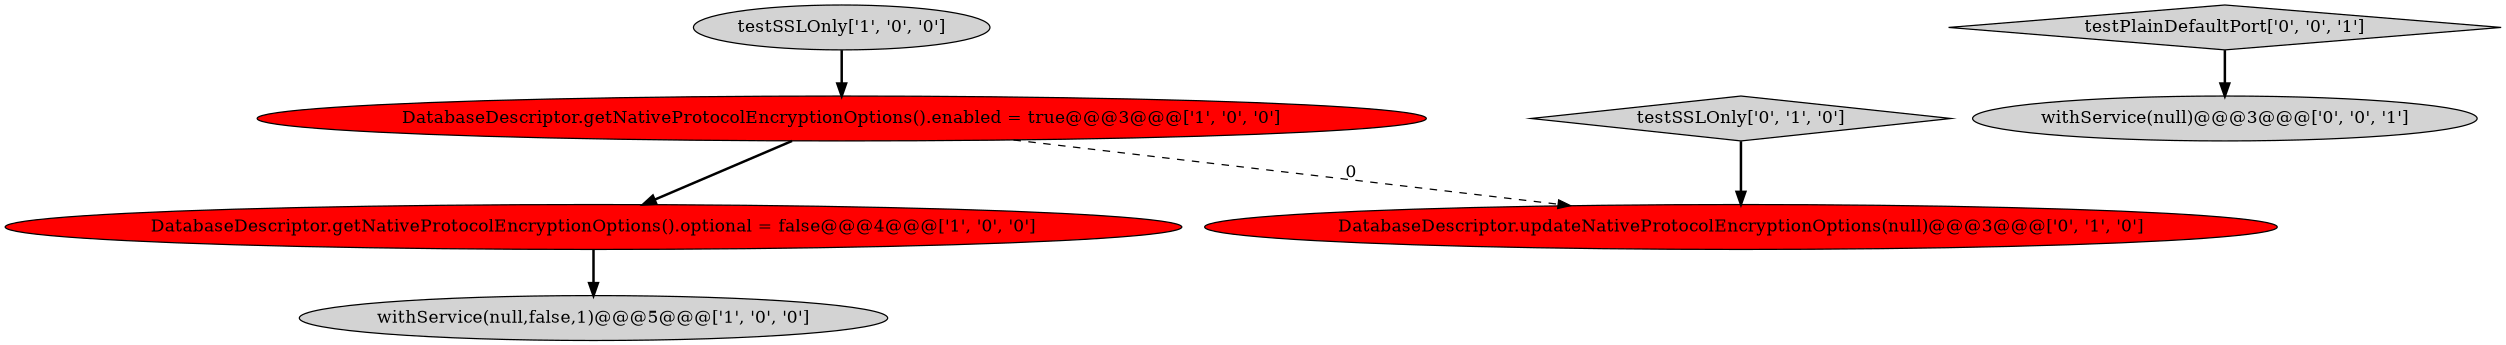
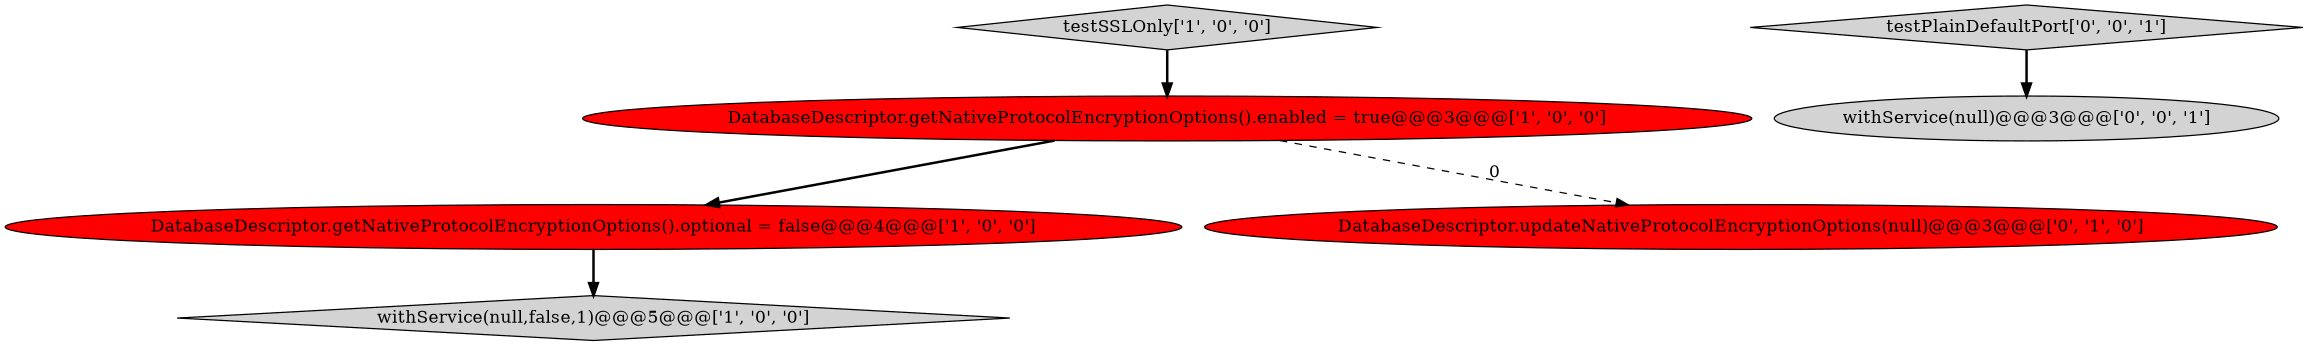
  digraph {
    node [fillcolor=lightgray shape=ellipse style=filled]
    edge [style=bold]
-   n1 [label="testSSLOnly['1', '0', '0']"]
+   n1 [label="testSSLOnly['1', '0', '0']" shape=diamond]
    n2 [fillcolor=red label="DatabaseDescriptor.getNativeProtocolEncryptionOptions().enabled = true@@@3@@@['1', '0', '0']"]
    n3 [fillcolor=red label="DatabaseDescriptor.getNativeProtocolEncryptionOptions().optional = false@@@4@@@['1', '0', '0']"]
    n4 [fillcolor=red label="DatabaseDescriptor.updateNativeProtocolEncryptionOptions(null)@@@3@@@['0', '1', '0']"]
-   n5 [label="withService(null,false,1)@@@5@@@['1', '0', '0']"]
-   n6 [label="testSSLOnly['0', '1', '0']" shape=diamond]
+   n5 [label="withService(null,false,1)@@@5@@@['1', '0', '0']" shape=diamond]
    n7 [label="withService(null)@@@3@@@['0', '0', '1']"]
    n8 [label="testPlainDefaultPort['0', '0', '1']" shape=diamond]
    n1 -> n2
    n2 -> n3
    n2 -> n4 [label=0 style=dashed]
    n3 -> n5
-   n6 -> n4
    n8 -> n7
  }
